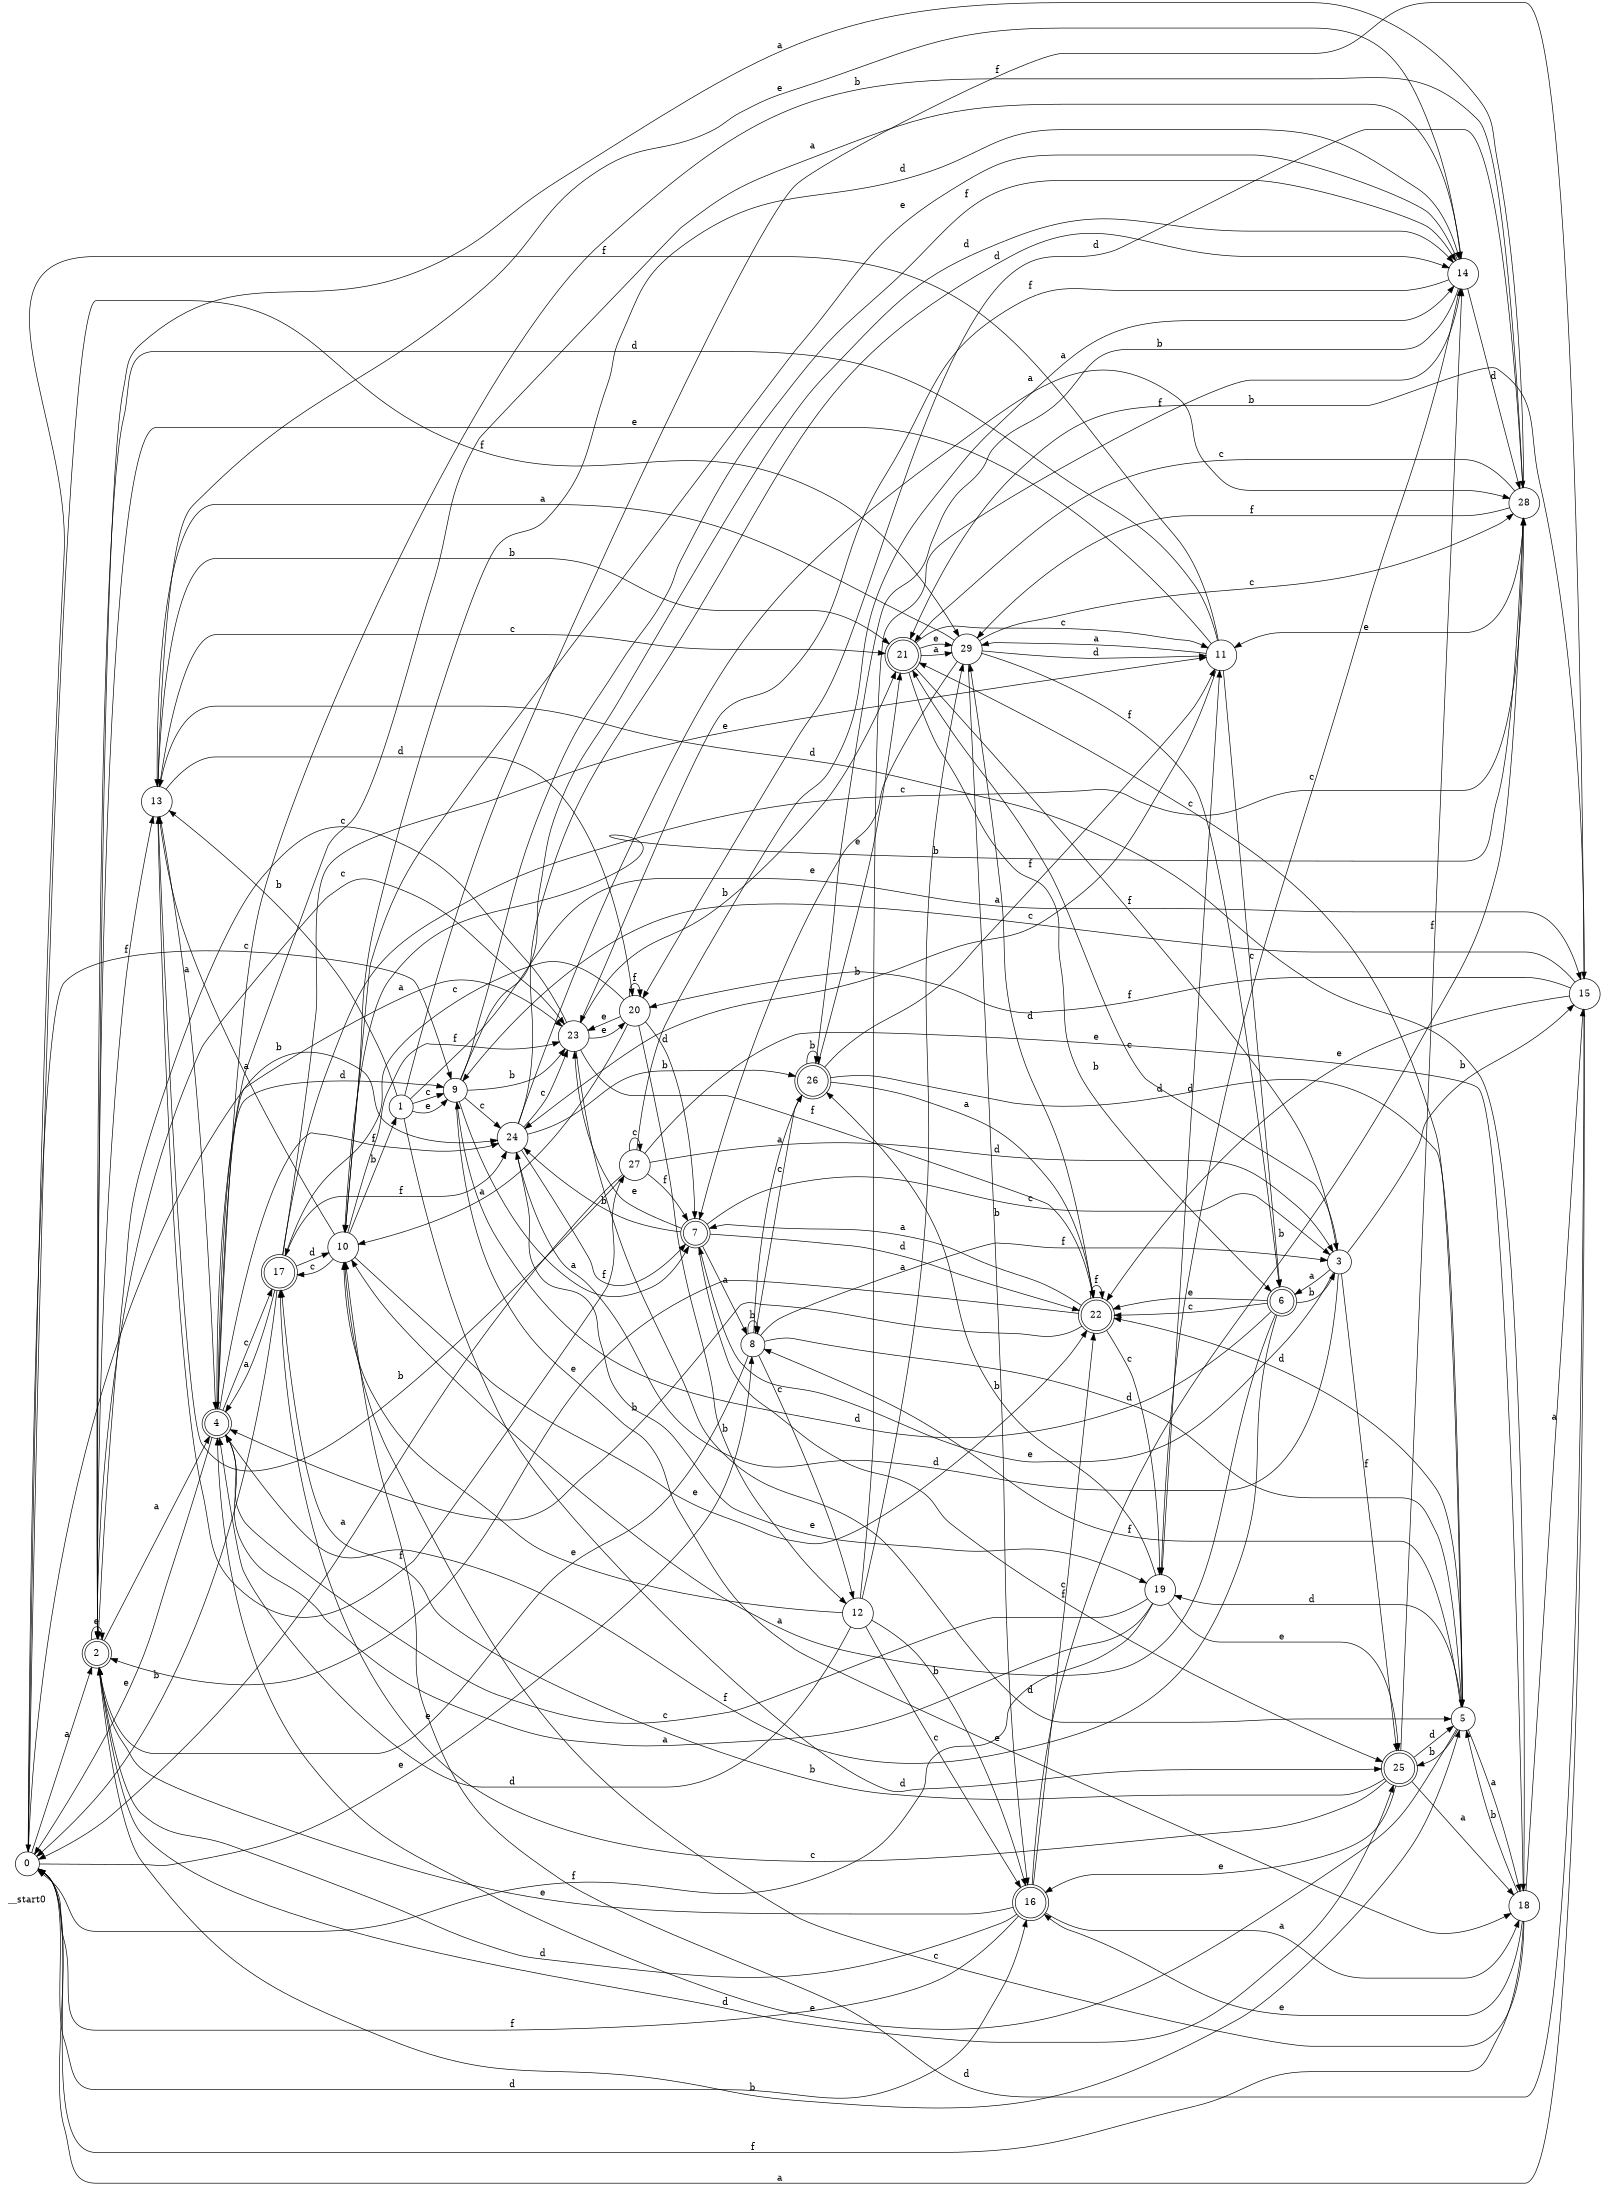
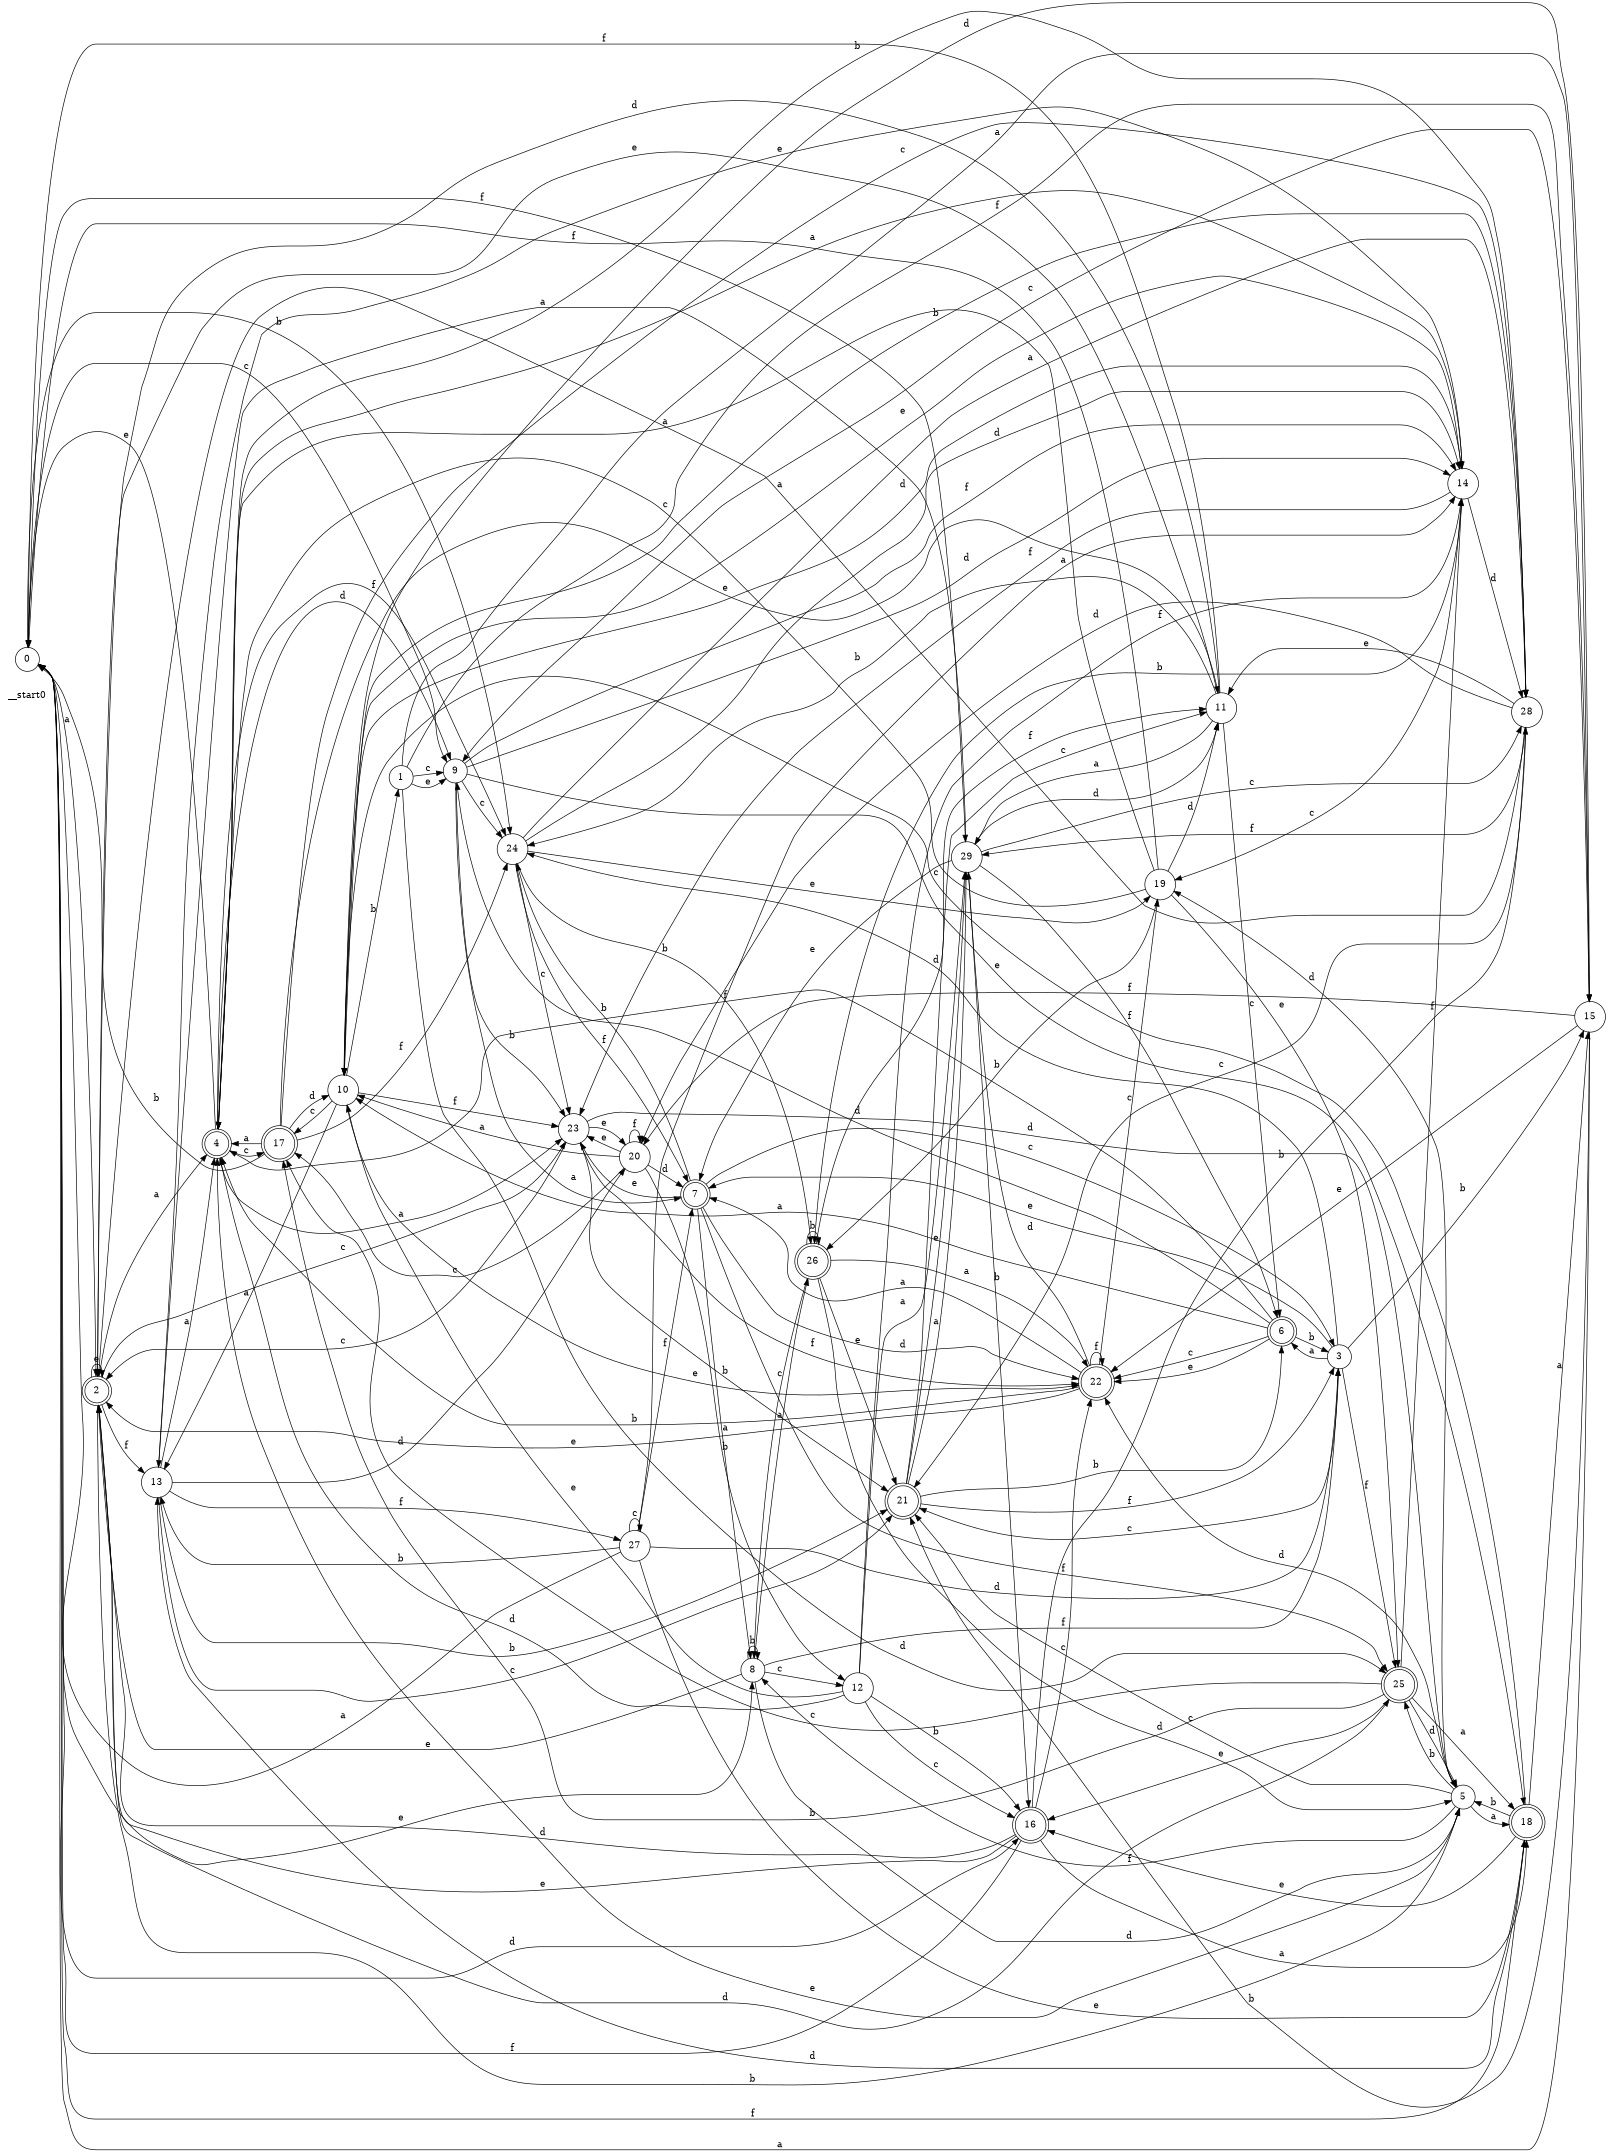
  digraph {
    rankdir=LR
    node [shape=circle color=black fillcolor=white style=filled]
    __start0 [shape=none color="" fillcolor="" style=""]
    n2 [label=0]
    n3 [label=2 shape=doublecircle style="rounded,filled"]
    n4 [label=8]
    n5 [label=9]
    n6 [label=16 shape=doublecircle style="rounded,filled"]
    n7 [label=24]
    n8 [label=29]
    n9 [label=13]
    n10 [label=25 shape=doublecircle style="rounded,filled"]
    n11 [label=4 shape=doublecircle style="rounded,filled"]
    n12 [label=5]
    n13 [label=23]
    n14 [label=3]
    n15 [label=12]
    n16 [label=26 shape=doublecircle style="rounded,filled"]
    n17 [label=7 shape=doublecircle style="rounded,filled"]
-   n18 [label=18]
+   n18 [label=18 shape=doublecircle]
    n19 [label=14]
    n20 [label=28]
    n21 [label=22 shape=doublecircle style="rounded,filled"]
    n22 [label=19]
    n23 [label=6 shape=doublecircle style="rounded,filled"]
    n24 [label=11]
    n25 [label=1]
    n26 [label=15]
    n27 [label=21 shape=doublecircle style="rounded,filled"]
    n28 [label=20]
    n29 [label=27]
    n30 [label=10]
    n31 [label=17 shape=doublecircle style="rounded,filled"]
    n2 -> n3 [label=a]
    n2 -> n4 [label=e]
    n2 -> n5 [label=c]
    n2 -> n6 [label=d]
    n2 -> n7 [label=b]
    n2 -> n8 [label=f]
    n3 -> n3 [label=e]
    n3 -> n9 [label=f]
    n3 -> n10 [label=d]
    n3 -> n11 [label=a]
    n3 -> n12 [label=b]
    n3 -> n13 [label=c]
    n4 -> n3 [label=e]
    n4 -> n4 [label=b]
    n4 -> n12 [label=d]
    n4 -> n14 [label=f]
    n4 -> n15 [label=c]
    n4 -> n16 [label=a]
    n5 -> n7 [label=c]
    n5 -> n13 [label=b]
    n5 -> n17 [label=a]
    n5 -> n18 [label=e]
    n5 -> n19 [label=d]
    n5 -> n19 [label=f]
    n6 -> n2 [label=f]
    n6 -> n3 [label=d]
    n6 -> n3 [label=e]
    n6 -> n18 [label=a]
    n6 -> n20 [label=b]
    n6 -> n21 [label=c]
    n7 -> n13 [label=c]
    n7 -> n16 [label=b]
    n7 -> n17 [label=f]
    n7 -> n19 [label=d]
    n7 -> n20 [label=a]
    n7 -> n22 [label=e]
    n8 -> n6 [label=b]
    n8 -> n9 [label=a]
    n8 -> n17 [label=e]
    n8 -> n20 [label=c]
    n8 -> n23 [label=f]
    n8 -> n24 [label=d]
    n9 -> n11 [label=a]
    n9 -> n19 [label=e]
    n9 -> n27 [label=b]
    n9 -> n27 [label=c]
    n9 -> n28 [label=d]
    n9 -> n29 [label=f]
    n10 -> n6 [label=e]
    n10 -> n12 [label=d]
    n10 -> n18 [label=a]
    n10 -> n19 [label=f]
    n10 -> n31 [label=b]
    n10 -> n31 [label=c]
    n11 -> n2 [label=e]
    n11 -> n5 [label=d]
    n11 -> n7 [label=f]
    n11 -> n13 [label=a]
    n11 -> n20 [label=b]
    n11 -> n31 [label=c]
    n12 -> n4 [label=f]
    n12 -> n10 [label=b]
    n12 -> n11 [label=e]
    n12 -> n18 [label=a]
    n12 -> n21 [label=d]
    n12 -> n22 [label=d]
    n12 -> n27 [label=c]
    n13 -> n3 [label=c]
    n13 -> n12 [label=d]
    n13 -> n21 [label=f]
    n13 -> n27 [label=b]
    n13 -> n28 [label=e]
    n14 -> n7 [label=d]
    n14 -> n10 [label=f]
    n14 -> n17 [label=e]
    n14 -> n23 [label=a]
    n14 -> n26 [label=b]
    n14 -> n27 [label=c]
    n15 -> n6 [label=b]
    n15 -> n6 [label=c]
    n15 -> n8 [label=a]
    n15 -> n11 [label=d]
    n15 -> n19 [label=f]
    n15 -> n30 [label=e]
    n16 -> n4 [label=c]
    n16 -> n12 [label=d]
    n16 -> n16 [label=b]
    n16 -> n21 [label=a]
    n16 -> n24 [label=f]
    n16 -> n27 [label=e]
    n17 -> n4 [label=a]
    n17 -> n7 [label=b]
    n17 -> n10 [label=f]
    n17 -> n13 [label=e]
    n17 -> n14 [label=c]
    n17 -> n21 [label=d]
    n18 -> n2 [label=f]
    n18 -> n6 [label=e]
    n18 -> n9 [label=d]
    n18 -> n12 [label=b]
    n18 -> n26 [label=a]
    n18 -> n30 [label=c]
    n19 -> n11 [label=a]
    n19 -> n13 [label=f]
    n19 -> n16 [label=b]
    n19 -> n20 [label=d]
    n19 -> n22 [label=c]
    n19 -> n30 [label=e]
    n20 -> n3 [label=a]
    n20 -> n8 [label=f]
    n20 -> n24 [label=e]
    n20 -> n27 [label=c]
    n20 -> n28 [label=d]
    n20 -> n30 [label=b]
    n21 -> n3 [label=e]
    n21 -> n8 [label=d]
    n21 -> n11 [label=b]
    n21 -> n17 [label=a]
    n21 -> n21 [label=f]
    n21 -> n22 [label=c]
    n22 -> n2 [label=f]
    n22 -> n10 [label=e]
    n22 -> n11 [label=a]
    n22 -> n11 [label=c]
    n22 -> n16 [label=b]
    n22 -> n24 [label=d]
    n23 -> n5 [label=d]
    n23 -> n11 [label=f]
    n23 -> n14 [label=b]
    n23 -> n21 [label=c]
    n23 -> n21 [label=e]
    n23 -> n30 [label=a]
    n24 -> n2 [label=f]
    n24 -> n3 [label=d]
    n24 -> n3 [label=e]
    n24 -> n7 [label=b]
    n24 -> n8 [label=a]
    n24 -> n23 [label=c]
    n25 -> n5 [label=c]
    n25 -> n5 [label=e]
-   n25 -> n9 [label=b]
    n25 -> n10 [label=d]
    n25 -> n26 [label=a]
    n25 -> n26 [label=f]
    n26 -> n2 [label=a]
    n26 -> n5 [label=c]
    n26 -> n21 [label=e]
    n26 -> n27 [label=b]
    n26 -> n28 [label=f]
    n26 -> n30 [label=d]
    n27 -> n8 [label=a]
    n27 -> n8 [label=e]
    n27 -> n14 [label=f]
    n27 -> n23 [label=b]
    n27 -> n24 [label=c]
    n28 -> n13 [label=e]
    n28 -> n15 [label=b]
    n28 -> n17 [label=d]
    n28 -> n28 [label=f]
    n28 -> n30 [label=a]
    n28 -> n31 [label=c]
    n29 -> n2 [label=a]
    n29 -> n9 [label=b]
    n29 -> n14 [label=d]
    n29 -> n17 [label=f]
    n29 -> n18 [label=e]
    n29 -> n19 [label=a]
    n29 -> n29 [label=c]
    n30 -> n9 [label=a]
    n30 -> n13 [label=f]
    n30 -> n19 [label=d]
    n30 -> n21 [label=e]
    n30 -> n25 [label=b]
    n30 -> n31 [label=c]
    n31 -> n2 [label=b]
    n31 -> n7 [label=f]
    n31 -> n11 [label=a]
    n31 -> n20 [label=c]
    n31 -> n24 [label=e]
    n31 -> n30 [label=d]
  }
